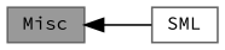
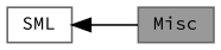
  digraph {
    rankdir=LR
    fontname="Source Code Pro"
    node [fontname="Source Code Pro" fontsize=10 shape=box style=filled]
    n1 [color=gray40 fillcolor=grey60 fontcolor=black height=0.2 label=Misc width=0.4]
    n2 [color=grey40 fillcolor=white height=0.2 label=SML width=0.4]
-   n1 -> n2 [dir=back fontname="Source Code Pro" fontsize=10 labelfontname=Helvetica labelfontsize=10 shape=plaintext style=solid]
+   n2 -> n1 [dir=back fontname="Source Code Pro" fontsize=10 labelfontname=Helvetica labelfontsize=10 shape=plaintext style=solid]
  }
